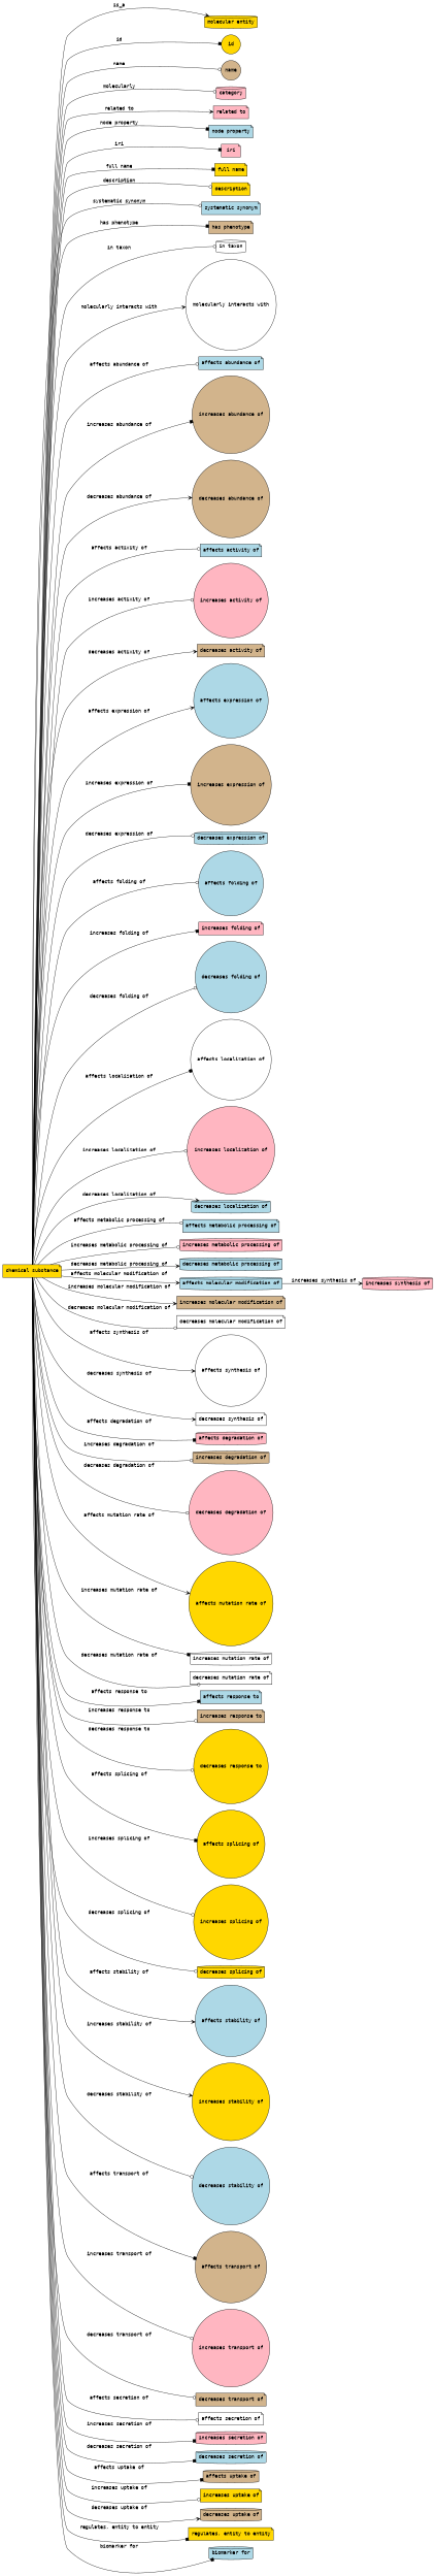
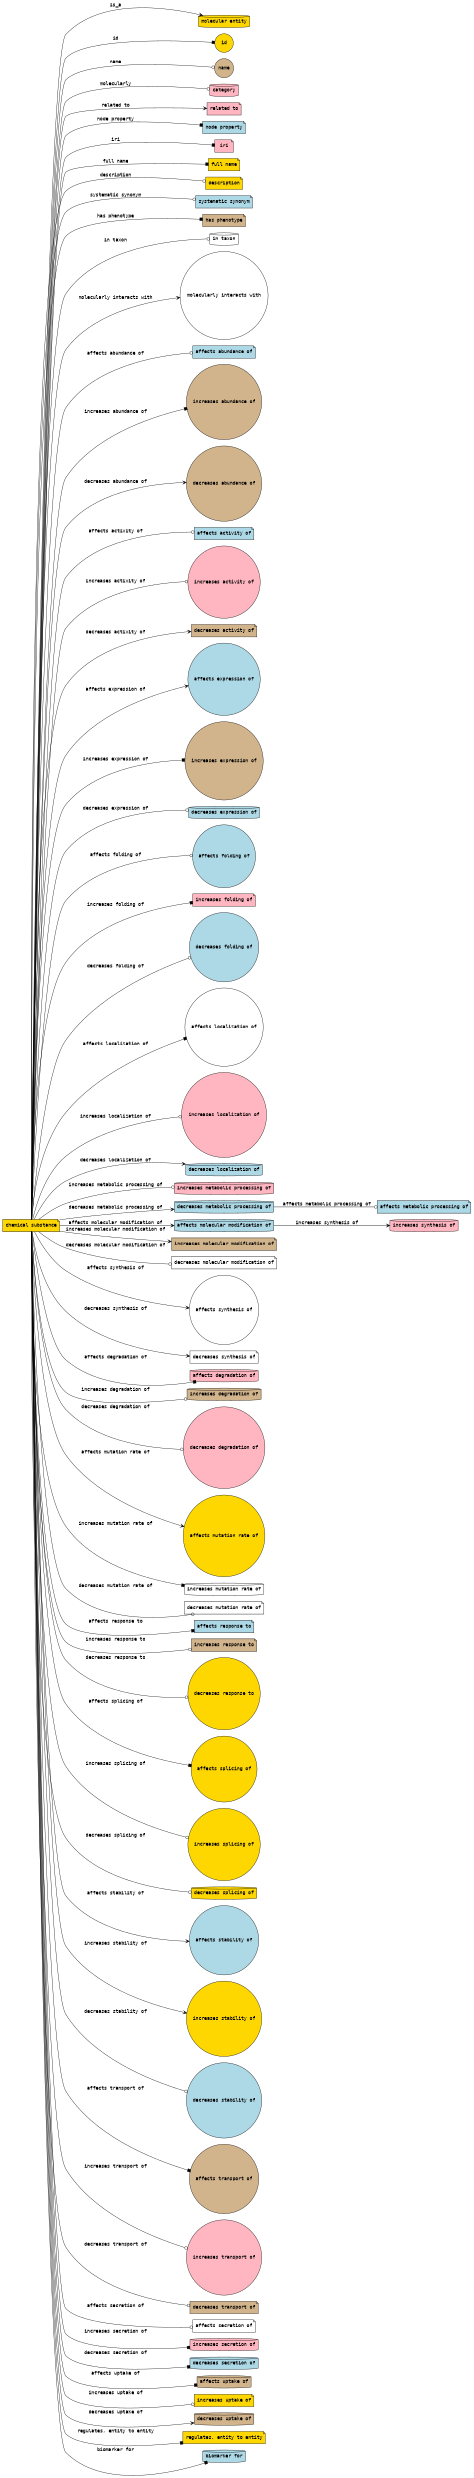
  digraph {
    fontname="DejaVu Sans Mono"
    rankdir=LR
    node [fillcolor=lightblue fontname="DejaVu Sans Mono" shape=note style=filled color=black]
    edge [arrowhead=odot fontname="DejaVu Sans Mono" color=black style=solid]
    n1 [fillcolor=gold height=0.5 label="chemical substance" width=2.1837 color=""]
    "molecular entity" [fillcolor=gold height=0.5 shape=cylinder width=1.8837 color=""]
    id [fillcolor=gold height=0.5 shape=circle width=0.75]
    name [fillcolor=tan height=0.5 shape=circle width=0.75]
    category [fillcolor=lightpink height=0.5 shape=cylinder width=0.75]
    "related to" [fillcolor=lightpink height=0.5 width=0.75]
    "node property" [height=0.5 width=0.75]
    iri [fillcolor=lightpink height=0.5 width=0.75]
    "full name" [fillcolor=gold height=0.5 width=0.75]
    description [fillcolor=gold height=0.5 width=0.75]
    "systematic synonym" [height=0.5 width=0.75]
    "has phenotype" [fillcolor=tan height=0.5 width=0.75]
    "in taxon" [fillcolor=white height=0.5 shape=cylinder width=0.75]
    "molecularly interacts with" [fillcolor=white height=0.5 shape=circle width=0.75]
    "affects abundance of" [height=0.5 width=0.75]
    "increases abundance of" [fillcolor=tan height=0.5 shape=circle width=0.75]
    "decreases abundance of" [fillcolor=tan height=0.5 shape=circle width=0.75]
    "affects activity of" [height=0.5 width=0.75]
    "increases activity of" [fillcolor=lightpink height=0.5 shape=circle width=0.75]
    "decreases activity of" [fillcolor=tan height=0.5 width=0.75]
    "affects expression of" [height=0.5 shape=circle width=0.75]
    "increases expression of" [fillcolor=tan height=0.5 shape=circle width=0.75]
    "decreases expression of" [height=0.5 shape=cylinder width=0.75]
    "affects folding of" [height=0.5 shape=circle width=0.75]
    "increases folding of" [fillcolor=lightpink height=0.5 width=0.75]
    "decreases folding of" [height=0.5 shape=circle width=0.75]
    "affects localization of" [fillcolor=white height=0.5 shape=circle width=0.75]
    "increases localization of" [fillcolor=lightpink height=0.5 shape=circle width=0.75]
    "decreases localization of" [height=0.5 shape=cylinder width=0.75]
    "affects metabolic processing of" [height=0.5 width=0.75]
    "increases metabolic processing of" [fillcolor=lightpink height=0.5 shape=cylinder width=0.75]
    "decreases metabolic processing of" [height=0.5 shape=cylinder width=0.75]
    "affects molecular modification of" [height=0.5 shape=cylinder width=0.75]
    "increases molecular modification of" [fillcolor=tan height=0.5 width=0.75]
    "decreases molecular modification of" [fillcolor=white height=0.5 width=0.75]
    "affects synthesis of" [fillcolor=white height=0.5 shape=circle width=0.75]
    "decreases synthesis of" [fillcolor=white height=0.5 width=0.75]
    "affects degradation of" [fillcolor=lightpink height=0.5 shape=cylinder width=0.75]
    "increases degradation of" [fillcolor=tan height=0.5 shape=cylinder width=0.75]
    "decreases degradation of" [fillcolor=lightpink height=0.5 shape=circle width=0.75]
    "affects mutation rate of" [fillcolor=gold height=0.5 shape=circle width=0.75]
    "increases mutation rate of" [fillcolor=white height=0.5 shape=cylinder width=0.75]
    "decreases mutation rate of" [fillcolor=white height=0.5 width=0.75]
    "affects response to" [height=0.5 width=0.75]
    "increases response to" [fillcolor=tan height=0.5 width=0.75]
    "decreases response to" [fillcolor=gold height=0.5 shape=circle width=0.75]
    "affects splicing of" [fillcolor=gold height=0.5 shape=circle width=0.75]
    "increases splicing of" [fillcolor=gold height=0.5 shape=circle width=0.75]
    "decreases splicing of" [fillcolor=gold height=0.5 shape=cylinder width=0.75]
    "affects stability of" [height=0.5 shape=circle width=0.75]
    "increases stability of" [fillcolor=gold height=0.5 shape=circle width=0.75]
    "decreases stability of" [height=0.5 shape=circle width=0.75]
    "affects transport of" [fillcolor=tan height=0.5 shape=circle width=0.75]
    "increases transport of" [fillcolor=lightpink height=0.5 shape=circle width=0.75]
    "decreases transport of" [fillcolor=tan height=0.5 width=0.75]
    "affects secretion of" [fillcolor=white height=0.5 width=0.75]
    "increases secretion of" [fillcolor=lightpink height=0.5 shape=cylinder width=0.75]
    "decreases secretion of" [height=0.5 shape=cylinder width=0.75]
    "affects uptake of" [fillcolor=tan height=0.5 shape=cylinder width=0.75]
    "increases uptake of" [fillcolor=gold height=0.5 width=0.75]
    "decreases uptake of" [fillcolor=tan height=0.5 shape=cylinder width=0.75]
    "regulates, entity to entity" [fillcolor=gold height=0.5 width=0.75]
    "biomarker for" [height=0.5 shape=cylinder width=0.75]
    "increases synthesis of" [fillcolor=lightpink height=0.5 shape=cylinder width=0.75]
    n1 -> "molecular entity" [arrowhead=vee label=is_a color="" style=""]
    n1 -> id [arrowhead=box label=id]
    n1 -> name [label=name]
    n1 -> category [label=molecularly]
    n1 -> "related to" [arrowhead=vee label="related to"]
    n1 -> "node property" [arrowhead=box label="node property"]
    n1 -> iri [arrowhead=box label=iri]
    n1 -> "full name" [arrowhead=box label="full name"]
    n1 -> description [label=description]
    n1 -> "systematic synonym" [label="systematic synonym"]
    n1 -> "has phenotype" [arrowhead=box label="has phenotype"]
    n1 -> "in taxon" [label="in taxon"]
    n1 -> "molecularly interacts with" [arrowhead=vee label="molecularly interacts with"]
    n1 -> "affects abundance of" [label="affects abundance of"]
    n1 -> "increases abundance of" [arrowhead=box label="increases abundance of"]
    n1 -> "decreases abundance of" [arrowhead=vee label="decreases abundance of"]
    n1 -> "affects activity of" [label="affects activity of"]
    n1 -> "increases activity of" [label="increases activity of"]
    n1 -> "decreases activity of" [arrowhead=vee label="decreases activity of"]
    n1 -> "affects expression of" [arrowhead=vee label="affects expression of"]
    n1 -> "increases expression of" [arrowhead=box label="increases expression of"]
    n1 -> "decreases expression of" [label="decreases expression of"]
    n1 -> "affects folding of" [label="affects folding of"]
    n1 -> "increases folding of" [arrowhead=box label="increases folding of"]
    n1 -> "decreases folding of" [label="decreases folding of"]
    n1 -> "affects localization of" [arrowhead=box label="affects localization of"]
    n1 -> "increases localization of" [label="increases localization of"]
    n1 -> "decreases localization of" [arrowhead=vee label="decreases localization of"]
-   n1 -> "affects metabolic processing of" [label="affects metabolic processing of"]
+   "decreases metabolic processing of" -> "affects metabolic processing of" [label="affects metabolic processing of"]
    n1 -> "increases metabolic processing of" [label="increases metabolic processing of"]
    n1 -> "decreases metabolic processing of" [arrowhead=vee label="decreases metabolic processing of"]
    n1 -> "affects molecular modification of" [arrowhead=vee label="affects molecular modification of"]
    n1 -> "increases molecular modification of" [arrowhead=vee label="increases molecular modification of"]
    n1 -> "decreases molecular modification of" [label="decreases molecular modification of"]
    n1 -> "affects synthesis of" [arrowhead=vee label="affects synthesis of"]
    n1 -> "decreases synthesis of" [arrowhead=vee label="decreases synthesis of"]
    n1 -> "affects degradation of" [arrowhead=box label="affects degradation of"]
    n1 -> "increases degradation of" [label="increases degradation of"]
    n1 -> "decreases degradation of" [label="decreases degradation of"]
    n1 -> "affects mutation rate of" [arrowhead=vee label="affects mutation rate of"]
    n1 -> "increases mutation rate of" [arrowhead=box label="increases mutation rate of"]
    n1 -> "decreases mutation rate of" [label="decreases mutation rate of"]
    n1 -> "affects response to" [arrowhead=box label="affects response to"]
    n1 -> "increases response to" [label="increases response to"]
    n1 -> "decreases response to" [label="decreases response to"]
    n1 -> "affects splicing of" [arrowhead=box label="affects splicing of"]
    n1 -> "increases splicing of" [label="increases splicing of"]
    n1 -> "decreases splicing of" [label="decreases splicing of"]
    n1 -> "affects stability of" [arrowhead=vee label="affects stability of"]
    n1 -> "increases stability of" [arrowhead=vee label="increases stability of"]
    n1 -> "decreases stability of" [label="decreases stability of"]
    n1 -> "affects transport of" [arrowhead=box label="affects transport of"]
    n1 -> "increases transport of" [label="increases transport of"]
    n1 -> "decreases transport of" [label="decreases transport of"]
    n1 -> "affects secretion of" [label="affects secretion of"]
    n1 -> "increases secretion of" [arrowhead=box label="increases secretion of"]
    n1 -> "decreases secretion of" [arrowhead=box label="decreases secretion of"]
    n1 -> "affects uptake of" [arrowhead=box label="affects uptake of"]
    n1 -> "increases uptake of" [label="increases uptake of"]
    n1 -> "decreases uptake of" [arrowhead=vee label="decreases uptake of"]
    n1 -> "regulates, entity to entity" [arrowhead=box label="regulates, entity to entity"]
    n1 -> "biomarker for" [arrowhead=box label="biomarker for"]
    "affects molecular modification of" -> "increases synthesis of" [arrowhead=vee label="increases synthesis of"]
  }
